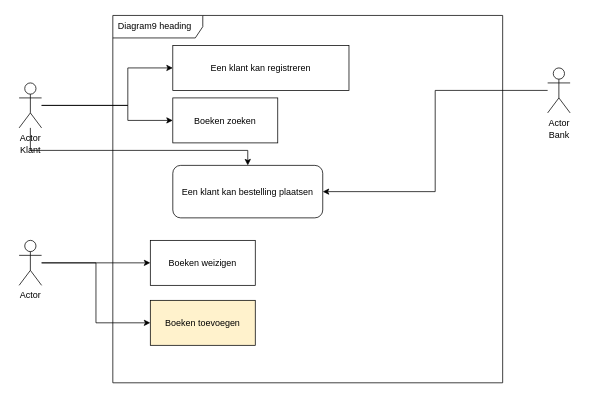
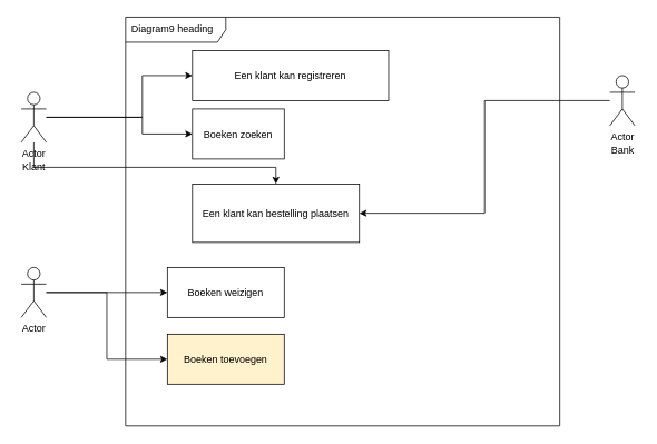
  <mxCell id="0" />
  <mxCell id="1" parent="0" />
  <mxCell id="2" value="" style="edgeStyle=orthogonalEdgeStyle;rounded=0;orthogonalLoop=1;jettySize=auto;html=1;entryX=0;entryY=0.5;entryDx=0;entryDy=0;" edge="1" parent="1" source="4" target="14"><mxGeometry relative="1" as="geometry" /></mxCell>
  <mxCell id="3" style="edgeStyle=orthogonalEdgeStyle;rounded=0;orthogonalLoop=1;jettySize=auto;html=1;entryX=0;entryY=0.5;entryDx=0;entryDy=0;" edge="1" parent="1" source="4" target="15"><mxGeometry relative="1" as="geometry" /></mxCell>
  <mxCell id="4" value="Actor" style="shape=umlActor;verticalLabelPosition=bottom;verticalAlign=top;html=1;" vertex="1" parent="1"><mxGeometry x="25" y="320" width="30" height="60" as="geometry" /></mxCell>
  <mxCell id="5" value="Klant" style="text;html=1;align=center;verticalAlign=middle;resizable=0;points=[];autosize=1;" vertex="1" parent="1"><mxGeometry x="20" y="190" width="40" height="20" as="geometry" /></mxCell>
  <mxCell id="6" value="" style="edgeStyle=orthogonalEdgeStyle;rounded=0;orthogonalLoop=1;jettySize=auto;html=1;" edge="1" parent="1" source="9" target="11"><mxGeometry relative="1" as="geometry"><Array as="points"><mxPoint x="170" y="140" /><mxPoint x="170" y="90" /></Array></mxGeometry></mxCell>
  <mxCell id="7" style="edgeStyle=orthogonalEdgeStyle;rounded=0;orthogonalLoop=1;jettySize=auto;html=1;" edge="1" parent="1" source="9" target="12"><mxGeometry relative="1" as="geometry"><Array as="points"><mxPoint x="40" y="200" /><mxPoint x="330" y="200" /></Array></mxGeometry></mxCell>
  <mxCell id="8" style="edgeStyle=orthogonalEdgeStyle;rounded=0;orthogonalLoop=1;jettySize=auto;html=1;entryX=0;entryY=0.5;entryDx=0;entryDy=0;" edge="1" parent="1" source="9" target="13"><mxGeometry relative="1" as="geometry"><Array as="points"><mxPoint x="170" y="140" /><mxPoint x="170" y="160" /></Array></mxGeometry></mxCell>
  <mxCell id="9" value="Actor" style="shape=umlActor;verticalLabelPosition=bottom;verticalAlign=top;html=1;" vertex="1" parent="1"><mxGeometry x="25" y="110" width="30" height="60" as="geometry" /></mxCell>
  <mxCell id="10" value="Diagram9 heading" style="shape=umlFrame;whiteSpace=wrap;html=1;width=120;height=30;boundedLbl=1;verticalAlign=middle;align=left;spacingLeft=5;" vertex="1" parent="1"><mxGeometry x="150" y="20" width="520" height="490" as="geometry" /></mxCell>
  <mxCell id="11" value="Een klant kan registreren" style="fontStyle=0;" vertex="1" parent="1"><mxGeometry x="230" y="60" width="235" height="60" as="geometry" /></mxCell>
- <mxCell id="12" value="Een klant kan bestelling plaatsen" style="fontStyle=0;rounded=1;" vertex="1" parent="1"><mxGeometry x="230" y="220" width="200" height="70" as="geometry" /></mxCell>
- <mxCell id="13" value="Boeken zoeken" style="fontStyle=0;" vertex="1" parent="1"><mxGeometry x="230" y="130" width="140" height="60" as="geometry" /></mxCell>
+ <mxCell id="12" value="Een klant kan bestelling plaatsen" style="fontStyle=0;" vertex="1" parent="1"><mxGeometry x="230" y="220" width="200" height="70" as="geometry" /></mxCell>
+ <mxCell id="13" value="Boeken zoeken" style="fontStyle=0;" vertex="1" parent="1"><mxGeometry x="230" y="130" width="110" height="60" as="geometry" /></mxCell>
  <mxCell id="14" value="Boeken weizigen" style="fontStyle=0;" vertex="1" parent="1"><mxGeometry x="200" y="320" width="140" height="60" as="geometry" /></mxCell>
  <mxCell id="15" value="Boeken toevoegen" style="fontStyle=0;fillColor=#fff2cc;" vertex="1" parent="1"><mxGeometry x="200" y="400" width="140" height="60" as="geometry" /></mxCell>
  <mxCell id="16" style="edgeStyle=orthogonalEdgeStyle;rounded=0;orthogonalLoop=1;jettySize=auto;html=1;entryX=1;entryY=0.5;entryDx=0;entryDy=0;" edge="1" parent="1" source="17" target="12"><mxGeometry relative="1" as="geometry" /></mxCell>
  <mxCell id="17" value="Actor" style="shape=umlActor;verticalLabelPosition=bottom;verticalAlign=top;html=1;" vertex="1" parent="1"><mxGeometry x="730" y="90" width="30" height="60" as="geometry" /></mxCell>
  <mxCell id="18" value="Bank" style="text;html=1;align=center;verticalAlign=middle;resizable=0;points=[];autosize=1;" vertex="1" parent="1"><mxGeometry x="725" y="170" width="40" height="20" as="geometry" /></mxCell>
